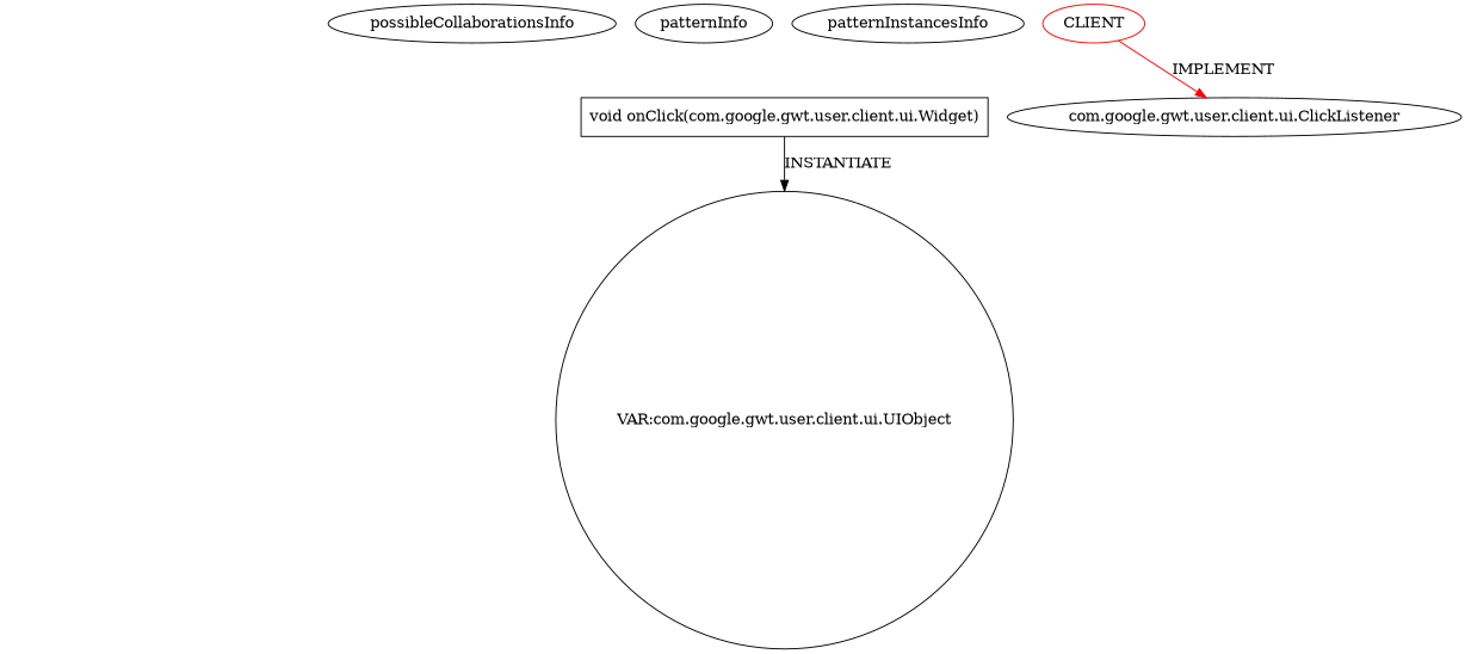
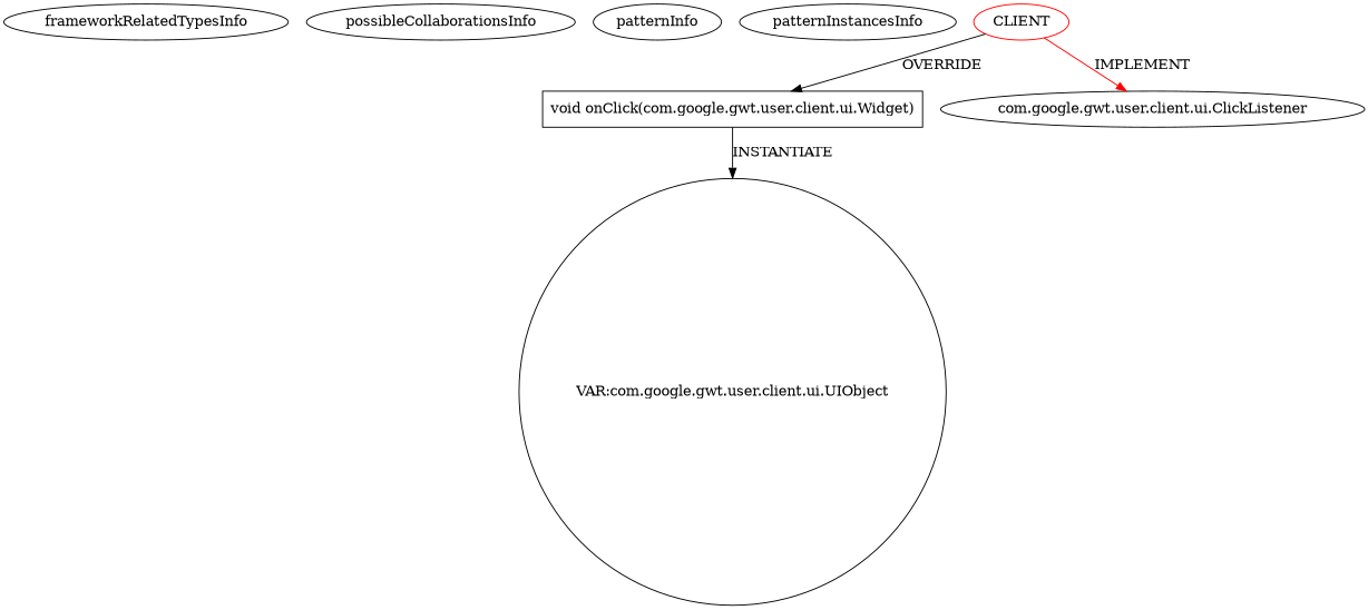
  digraph {
+   frameworkRelatedTypesInfo [0="com.google.gwt.user.client.ui.ClickListener"]
    possibleCollaborationsInfo
    patternInfo [frequency=2.0 patternRootClient=0]
    patternInstancesInfo [0="hmiguellima-ugat~/hmiguellima-ugat/ugat-master/src/org/ucp/gwt/widgets/EditableCombo.java~EditableCombo_ChoicesBtn_onClickAdapter~3036" 1="hmiguellima-ugat~/hmiguellima-ugat/ugat-master/src/org/ucp/gwt/widgets/ExpandableLabel.java~ExpandableLabel_onClick~2991"]
    n5 [isFrameworkType=false label="void onClick(com.google.gwt.user.client.ui.Widget)" shape=box vertexType=OVERRIDING_METHOD_DECLARATION]
    n6 [isFrameworkType=false label="VAR:com.google.gwt.user.client.ui.UIObject" shape=circle vertexType=VARIABLE_EXPRESION]
    n7 [color=red isFrameworkType=false label=CLIENT vertexType=ROOT_CLIENT_CLASS_DECLARATION]
    n8 [isFrameworkType=false label="com.google.gwt.user.client.ui.ClickListener" vertexType=FRAMEWORK_INTERFACE_TYPE]
    n5 -> n6 [label=INSTANTIATE]
+   n7 -> n5 [label=OVERRIDE]
    n7 -> n8 [color=red label=IMPLEMENT]
  }
